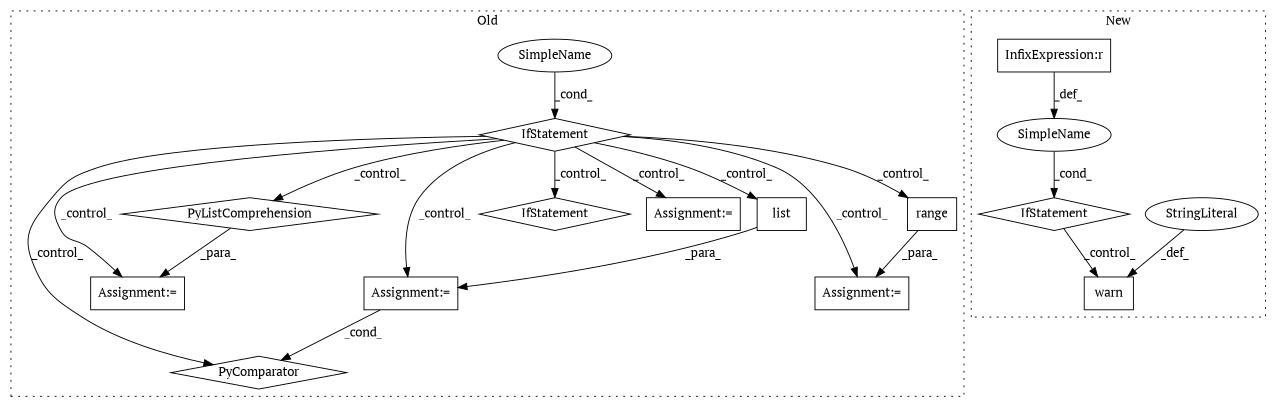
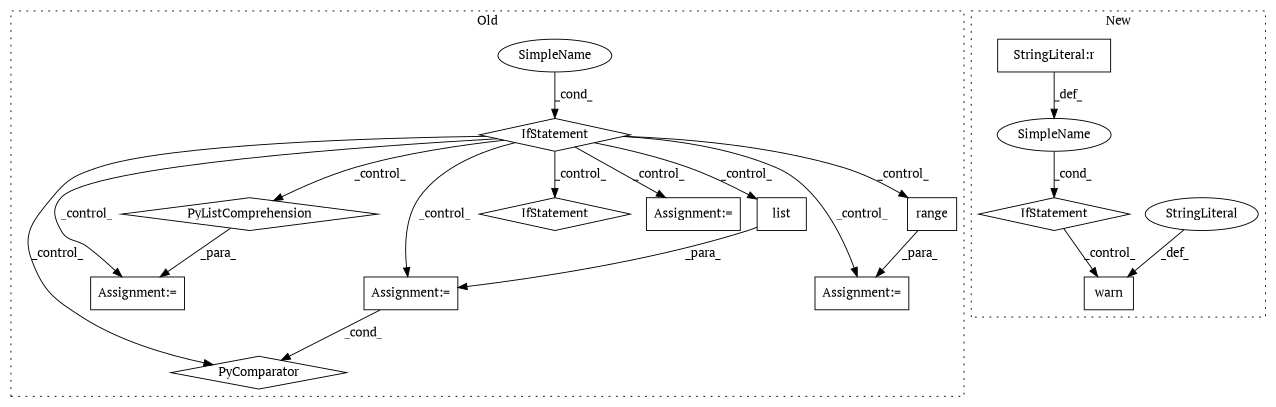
  digraph {
    fontname="PT Serif"
    node [a=7 fontname="PT Serif" shape=box]
    edge [fontname="PT Serif"]
    n1 [a=113 l=55 label=PyComparator s=3500 shape=diamond]
    n2 [l=55 label="Assignment:=" s=3500]
    n3 [l=16 label="Assignment:=" s=3410]
    n4 [a=109 l=137 label=PyListComprehension s=3426 shape=diamond]
    n5 [a=42 label=SimpleName shape=ellipse]
    n6 [a=25 l=29 label=IfStatement s=3729 shape=diamond]
    n7 [l=1 label="Assignment:=" s=3326]
    n8 [a=32 l="6,1" label=range s="3736,3748"]
    n9 [a=25 l="4,2" label=IfStatement s="3261,3279" shape=diamond]
    n10 [a=32 l="5,1" label=list s="3528,3538"]
    n11 [l=29 label="Assignment:=" s=3729]
    n12 [a=32 l="5,1" label=warn s="2234,2309"]
    n13 [a=45 l=70 label=StringLiteral s=2239 shape=ellipse]
    n14 [a=25 l="4,2" label=IfStatement s="2204,2222" shape=diamond]
    n15 [a=42 label=SimpleName shape=ellipse]
-   n16 [a=27 l=4 label="InfixExpression:r" s=2217]
+   n16 [a=27 l=4 label="StringLiteral:r" s=2217]
    subgraph cluster_1 {
      label=Old
      style=dotted
      n1
      n2
      n3
      n4
      n5
      n6
      n7
      n8
      n9
      n10
      n11
    }
    subgraph cluster_2 {
      label=New
      style=dotted
      n12
      n13
      n14
      n15
      n16
    }
    n2 -> n1 [label=_cond_]
    n4 -> n3 [label=_para_]
    n5 -> n9 [label=_cond_]
    n8 -> n11 [label=_para_]
    n9 -> n1 [label=_control_]
    n9 -> n2 [label=_control_]
    n9 -> n3 [label=_control_]
    n9 -> n4 [label=_control_]
    n9 -> n6 [label=_control_]
    n9 -> n7 [label=_control_]
    n9 -> n8 [label=_control_]
    n9 -> n10 [label=_control_]
    n9 -> n11 [label=_control_]
    n10 -> n2 [label=_para_]
    n13 -> n12 [label=_def_]
    n14 -> n12 [label=_control_]
    n15 -> n14 [label=_cond_]
    n16 -> n15 [label=_def_]
  }
